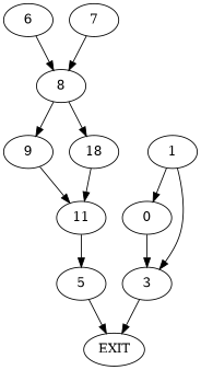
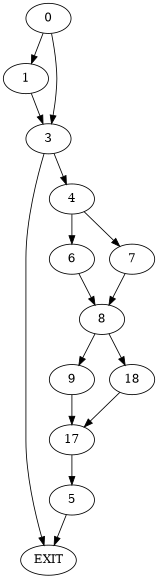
  digraph {
    n1 [label=0]
    1
    3
    n4 [label=EXIT]
+   4
    6
    7
    5
    8
    9
    n11 [label=18]
-   11
+   11 [label=17]
    n1 -> 3
-   1 -> n1
+   n1 -> 1
    1 -> 3
    3 -> n4
+   3 -> 4
+   4 -> 6
+   4 -> 7
    6 -> 8
    7 -> 8
    5 -> n4
    8 -> 9
    8 -> n11
    9 -> 11
    n11 -> 11
    11 -> 5
  }
